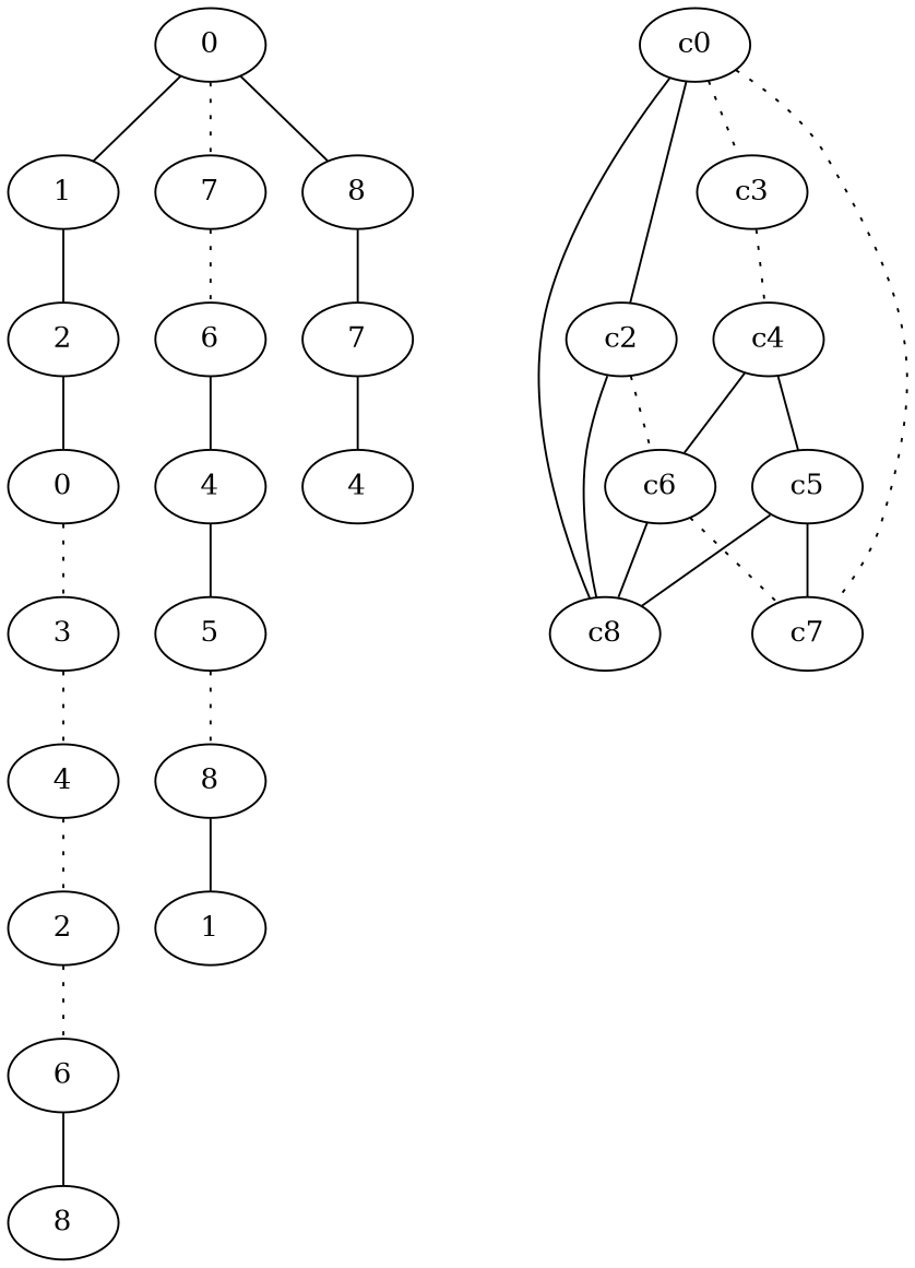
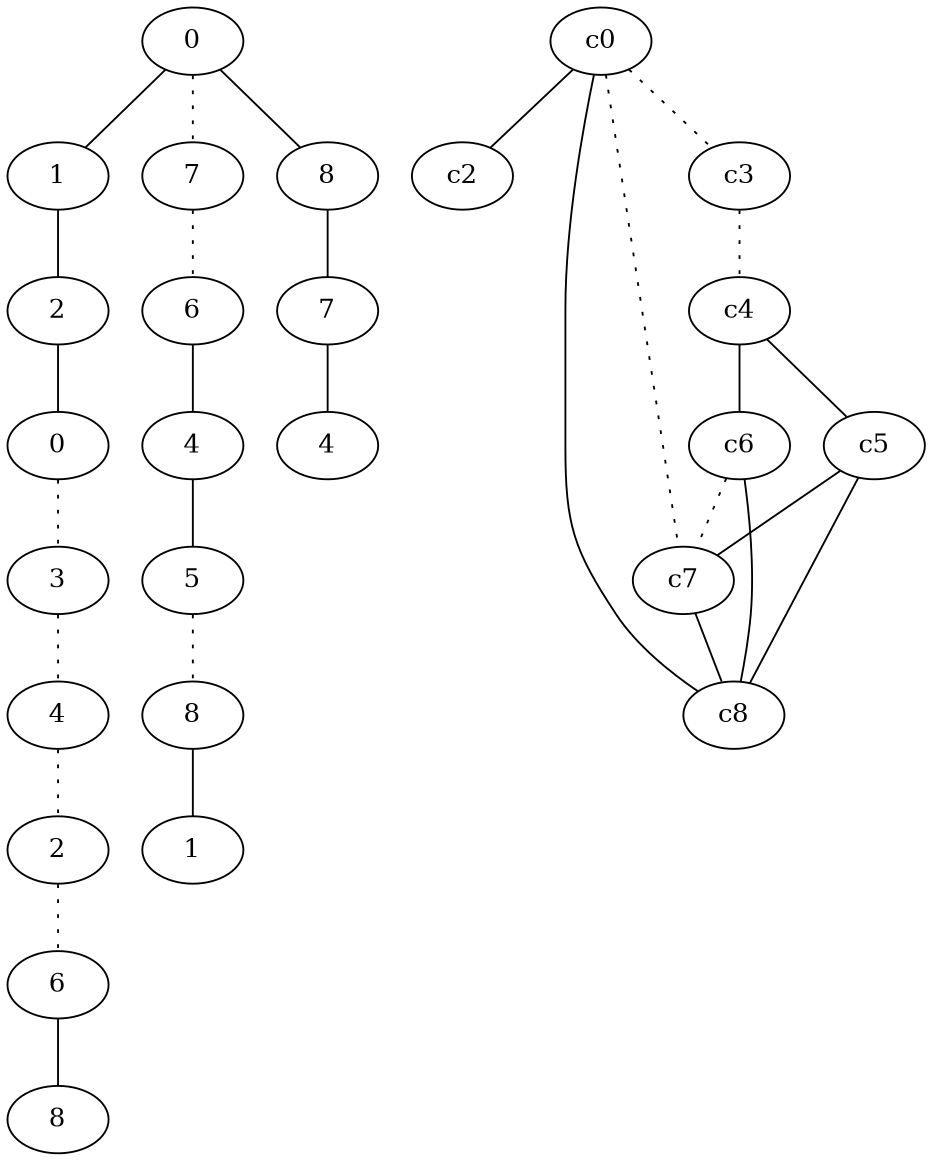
  graph {
    n1 [label=0]
    n2 [label=1]
    n3 [label=7]
    n4 [label=8]
    n5 [label=2]
    n6 [label=6]
    n7 [label=7]
    n8 [label=0]
    n9 [label=3]
    n10 [label=4]
    n11 [label=2]
    n12 [label=6]
    n13 [label=8]
    n14 [label=4]
    n15 [label=5]
    n16 [label=8]
    n17 [label=1]
    n18 [label=4]
    c0
    c2
    c3
    c7
    c8
    c6
    c4
    c5
    n1 -- n2
    n1 -- n3 [style=dotted]
    n1 -- n4
    n2 -- n5
    n3 -- n6 [style=dotted]
    n4 -- n7
    n5 -- n8
    n6 -- n14
    n7 -- n18
    n8 -- n9 [style=dotted]
    n9 -- n10 [style=dotted]
    n10 -- n11 [style=dotted]
    n11 -- n12 [style=dotted]
    n12 -- n13
    n14 -- n15
    n15 -- n16 [style=dotted]
    n16 -- n17
    c0 -- c2
    c0 -- c3 [style=dotted]
    c0 -- c7 [style=dotted]
    c0 -- c8
-   c2 -- c6 [style=dotted]
    c3 -- c4 [style=dotted]
-   c2 -- c8
+   c7 -- c8
    c6 -- c7 [style=dotted]
    c6 -- c8
    c4 -- c6
    c4 -- c5
    c5 -- c7
    c5 -- c8 [style=solid]
  }
